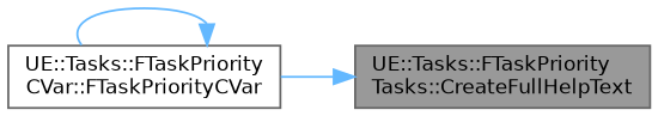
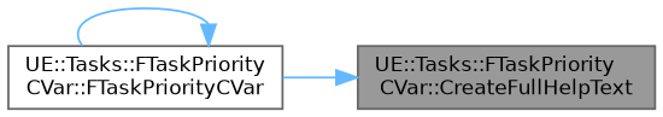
  digraph {
    rankdir=RL
    node [fontname=Helvetica fontsize=10 shape=box style=filled]
    edge [color=steelblue1 dir=back fontname=Helvetica fontsize=10 labelfontname=Helvetica labelfontsize=10 style=solid]
-   n1 [color=gray40 fillcolor=grey60 fontcolor=black height=0.2 label="UE::Tasks::FTaskPriority\lTasks::CreateFullHelpText" width=0.4]
+   n1 [color=gray40 fillcolor=grey60 fontcolor=black height=0.2 label="UE::Tasks::FTaskPriority\lCVar::CreateFullHelpText" width=0.4]
    n2 [color=grey40 fillcolor=white height=0.2 label="UE::Tasks::FTaskPriority\lCVar::FTaskPriorityCVar" width=0.4]
    n1 -> n2
    n2 -> n2
  }
